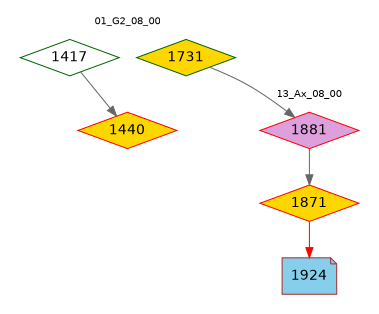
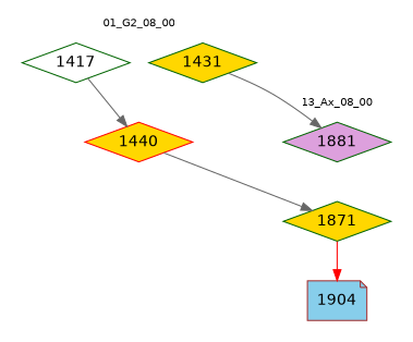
  digraph {
    fontname="DejaVu Sans"
    node [color=red fillcolor=gold fontname="DejaVu Sans" shape=diamond style=filled]
    edge [color=gray40 fontname="DejaVu Sans"]
-   n1 [fillcolor=plum label=1881]
-   n2 [label=1871]
-   n3 [color=brown fillcolor=skyblue label=1924 shape=note]
-   n4 [color=darkgreen label=1731]
+   n1 [color=darkgreen fillcolor=plum label=1881]
+   n2 [color=darkgreen label=1871]
+   n3 [color=brown fillcolor=skyblue label=1904 shape=note]
+   n4 [color=darkgreen label=1431]
    n5 [color=darkgreen fillcolor=white label=1417]
    n6 [label=1440]
    subgraph cluster_1 {
      color=white
      fontsize=10
      label="13_Ax_08_00"
      n1
      n2
      n3
    }
    subgraph cluster_2 {
      color=white
      fontsize=10
      label="01_G2_08_00"
      n4
      n5
      n6
    }
-   n1 -> n2
+   n6 -> n2
    n2 -> n3 [color=red]
    n4 -> n1
    n5 -> n6
  }
